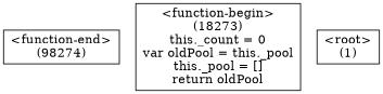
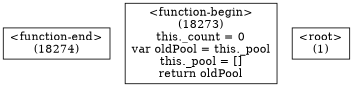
  digraph {
    node [shape=box]
-   n1 [label="<function-end>\n(98274)"]
+   n1 [label="<function-end>\n(18274)"]
    n2 [label="<function-begin>\n(18273)\nthis._count = 0\nvar oldPool = this._pool\nthis._pool = []\nreturn oldPool"]
    n3 [label="<root>\n(1)"]
  }
